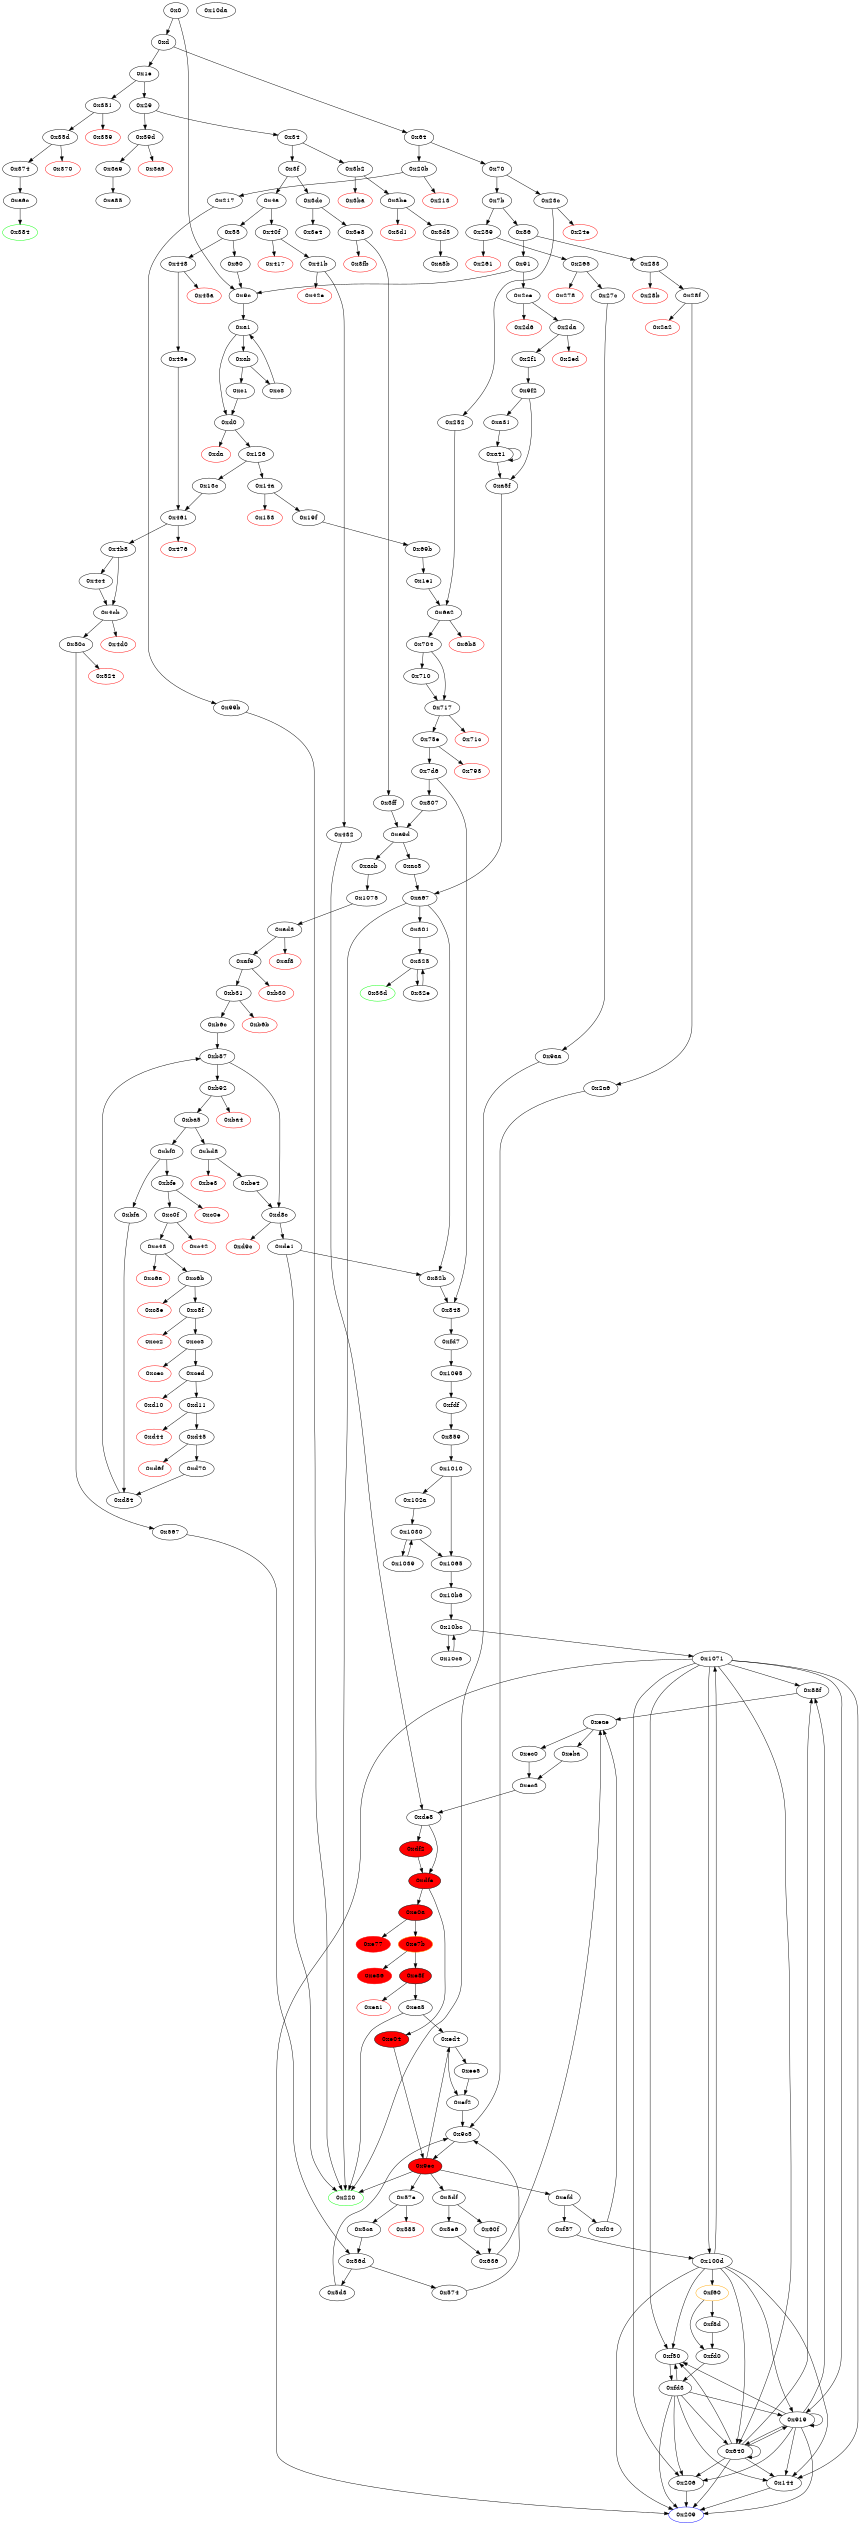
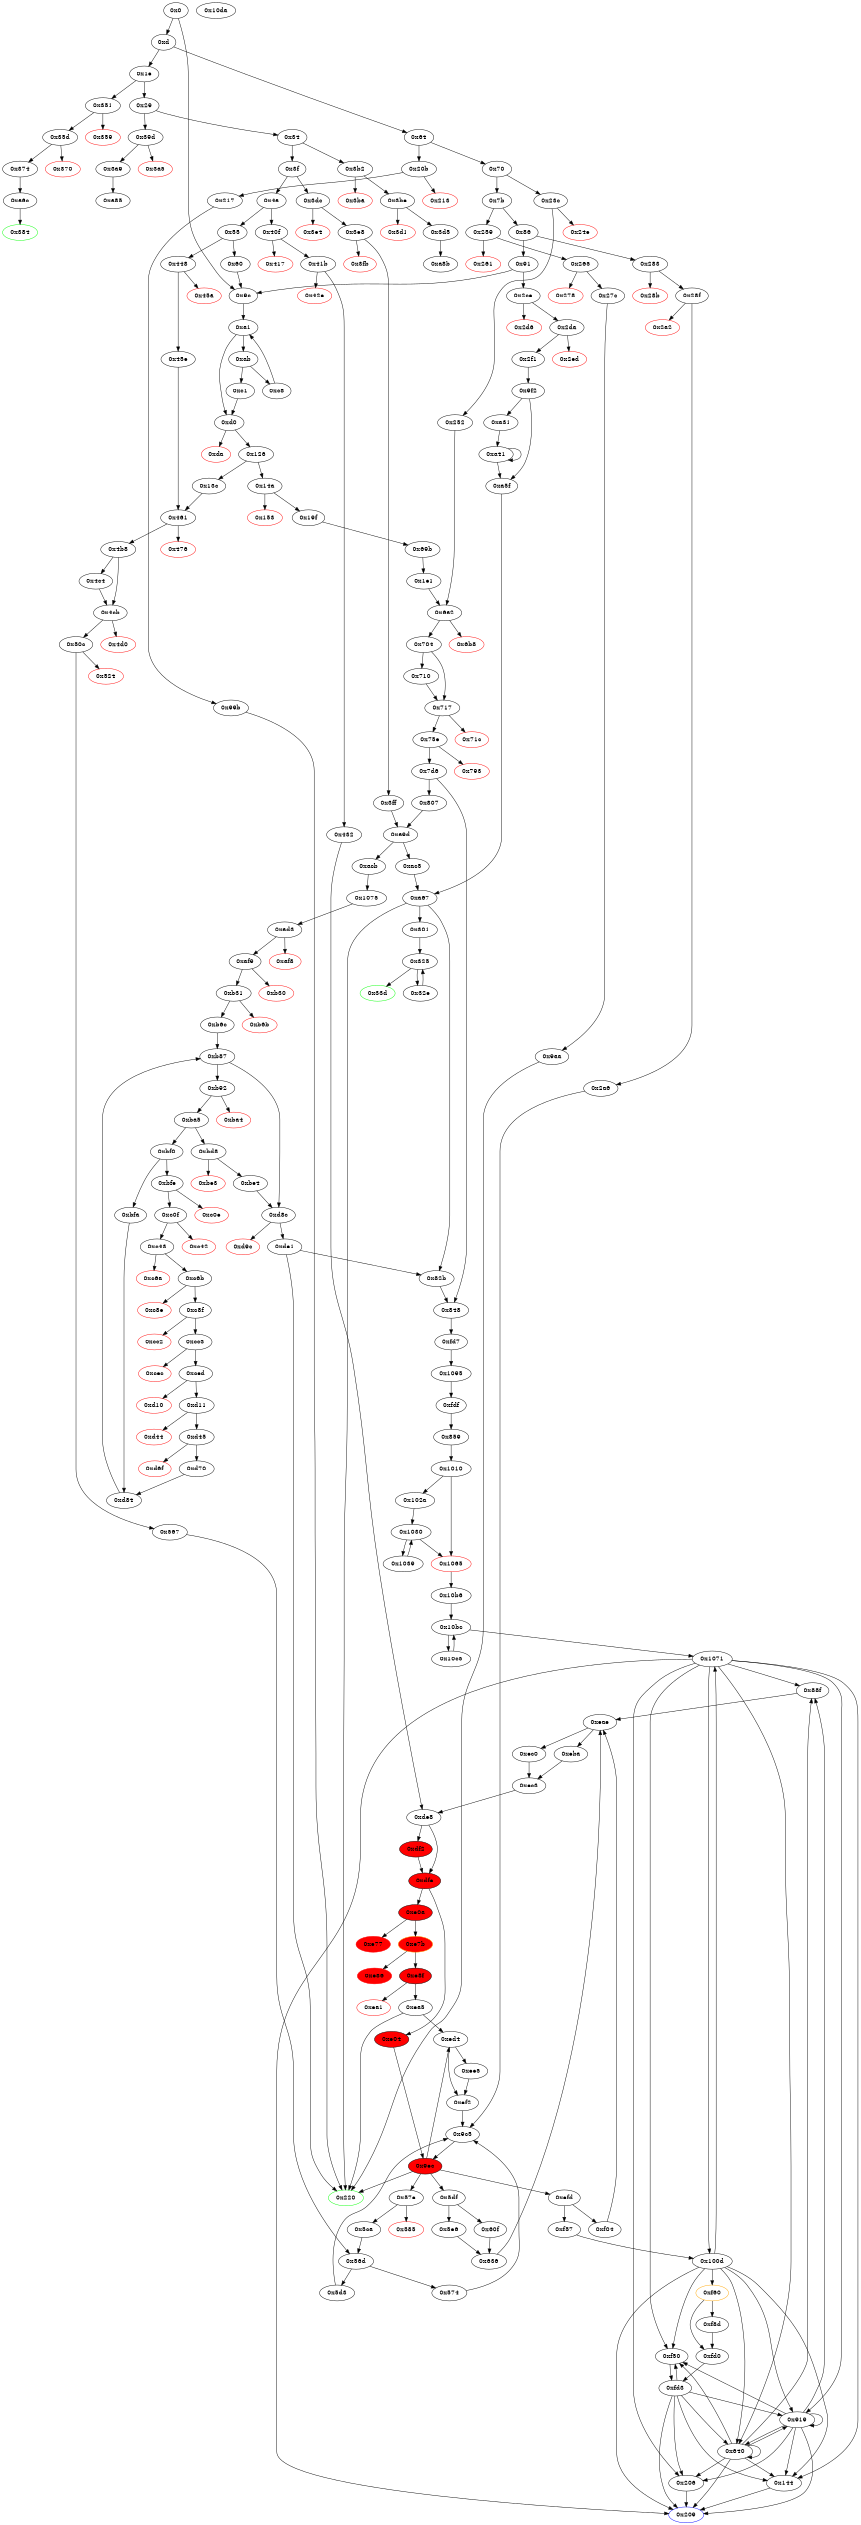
  digraph {
    node [fillcolor=white style=filled]
    "0x24e" [color=red]
    "0x23c"
    "0x252"
    "0x6a2"
    "0x88f"
    "0xeae"
    "0xec0"
    "0xeba"
    "0x220" [color=green]
    "0x9aa"
    "0x2f1"
    "0x9f2"
    "0xa5f"
    "0xa31"
    "0x3a5" [color=red]
    "0x39d"
    "0x3a9"
    "0xa85"
    "0xdfe" [fillcolor=red]
    "0xe0a" [fillcolor=red]
    "0xe04" [fillcolor=red]
    "0xe77" [color=red fillcolor=red]
    "0xe7b" [color=orange fillcolor=red]
    "0x9ec" [fillcolor=red]
    "0x60"
    "0x9c"
    "0xa1"
    "0x476" [color=red]
    "0xb6b" [color=red]
    "0x14a"
    "0x19f"
    "0x153" [color=red]
    "0x69b"
    "0xea1" [color=red]
    "0x9c5"
    "0xefd"
    "0x57e"
    "0xed4"
    "0x5df"
    "0xee5"
    "0xef2"
    "0xcec" [color=red]
    "0x27c"
    "0xbfa"
    "0xd84"
    "0xb87"
    "0xaf8" [color=red]
    "0xfd0"
    "0xfd3"
    "0xf50"
    "0x640"
    "0x206"
    "0x144"
    "0x209" [color=blue]
    "0x919"
    "0x3d1" [color=red]
-   "0x1065"
+   "0x1065" [color=red]
    "0x10b6"
    "0x10bc"
    "0xad3"
    "0xaf9"
    "0xb30" [color=red]
    "0xb31"
    "0x2da"
    "0x2ed" [color=red]
    "0xc43"
    "0xc6b"
    "0xc6a" [color=red]
    "0xc8e" [color=red]
    "0xc8f"
    "0x1e1"
    "0xfdf"
    "0x859"
    "0x1010"
    "0xa67"
    "0xa41"
    "0x1030"
    "0x1039"
    "0x102a"
    "0xd6f" [color=red]
    "0x6b8" [color=red]
    "0x524" [color=red]
    "0x4c4"
    "0x4cb"
    "0x4d0" [color=red]
    "0x50c"
    "0x278" [color=red]
    "0xd44" [color=red]
    "0xde1"
    "0x82b"
    "0x848"
    "0xe8f" [fillcolor=red]
    "0xe86" [color=red fillcolor=red]
-   "0x3e4" [color=black]
+   "0x3e4" [color=red]
    "0x3fb" [color=red]
    "0xd0"
    "0x126"
    "0xda" [color=red]
    "0x13c"
    "0x3be"
    "0x3d5"
    "0xa8b"
    "0x10da"
    "0x807"
    "0xa9d"
    "0xac5"
    "0xacb"
    "0x5ca"
    "0x56d"
    "0x574"
    "0x5d3"
    "0x71c" [color=red]
    "0xfd7"
    "0x301"
    "0x325"
    "0xab"
    "0xc1"
    "0xc8"
    "0x567"
    "0xea5"
    "0x461"
    "0x4b8"
    "0x370" [color=red]
    "0x35d"
    "0x374"
    "0xa6c"
    "0x5e6"
    "0x636"
    "0x55"
    "0x448"
    "0x45e"
    "0x45a" [color=red]
    "0xec3"
    "0xde8"
    "0xdf2" [fillcolor=red]
    "0x70"
    "0x7b"
    "0x86"
    "0x259"
    "0x1075"
    "0x60f"
    "0xb6c"
    "0xf04"
    "0xf57"
    "0x100d"
    "0x42e" [color=red]
    "0xba4" [color=red]
    "0xcc3"
    "0xcc2" [color=red]
    "0x3dc"
    "0x3e8"
    "0x3ff"
    "0x0"
    "0xd"
    "0x64"
    "0x1e"
    "0x2d6" [color=red]
    "0x33d" [color=green]
    "0x32e"
    "0xf60" [color=orange]
    "0xf8d"
    "0xd10" [color=red]
    "0x2a2" [color=red]
    "0x1095"
    "0x351"
    "0x359" [color=red]
    "0x417" [color=red]
    "0x4a"
    "0x40f"
    "0x41b"
    "0x213" [color=red]
    "0x20b"
    "0x217"
    "0x99b"
    "0x704"
    "0x710"
    "0x717"
    "0xd8c"
    "0xb92"
    "0xd9c" [color=red]
    "0xba5"
    "0xc0e" [color=red]
    "0x91"
    "0x2ce"
    "0x3ba" [color=red]
    "0xbf0"
    "0xbfe"
    "0xc0f"
    "0x10c5"
    "0x1071"
    "0x2a6"
    "0x432"
    "0x585" [color=red]
    "0x261" [color=red]
    "0x283"
    "0x28f"
    "0x28b" [color=red]
    "0xc42" [color=red]
    "0x3b2"
    "0xbe3" [color=red]
    "0xbd8"
    "0xbe4"
    "0x34"
    "0x3f"
    "0x384" [color=green]
    "0xced"
    "0x265"
    "0xd70"
    "0x29"
    "0xd11"
    "0xd45"
    "0x75e"
    "0x7d6"
    "0x793" [color=red]
    "0x23c" -> "0x24e"
    "0x23c" -> "0x252"
    "0x252" -> "0x6a2"
    "0x6a2" -> "0x6b8"
    "0x6a2" -> "0x704"
    "0x88f" -> "0xeae"
    "0xeae" -> "0xec0"
    "0xeae" -> "0xeba"
    "0xec0" -> "0xec3"
    "0xeba" -> "0xec3"
    "0x9aa" -> "0x220"
    "0x2f1" -> "0x9f2"
    "0x9f2" -> "0xa5f"
    "0x9f2" -> "0xa31"
    "0xa5f" -> "0xa67"
    "0xa31" -> "0xa41"
    "0x39d" -> "0x3a5"
    "0x39d" -> "0x3a9"
    "0x3a9" -> "0xa85"
    "0xdfe" -> "0xe0a"
    "0xdfe" -> "0xe04"
    "0xe0a" -> "0xe77"
    "0xe0a" -> "0xe7b"
    "0xe04" -> "0x9ec"
    "0xe7b" -> "0xe8f"
    "0xe7b" -> "0xe86"
    "0x9ec" -> "0x220"
    "0x9ec" -> "0xefd"
    "0x9ec" -> "0x57e"
    "0x9ec" -> "0xed4"
    "0x9ec" -> "0x5df"
    "0x60" -> "0x9c"
    "0x9c" -> "0xa1"
    "0xa1" -> "0xd0"
    "0xa1" -> "0xab"
    "0x14a" -> "0x19f"
    "0x14a" -> "0x153"
    "0x19f" -> "0x69b"
    "0x69b" -> "0x1e1"
    "0x9c5" -> "0x9ec"
    "0xefd" -> "0xf04"
    "0xefd" -> "0xf57"
    "0x57e" -> "0x5ca"
    "0x57e" -> "0x585"
    "0xed4" -> "0xee5"
    "0xed4" -> "0xef2"
    "0x5df" -> "0x5e6"
    "0x5df" -> "0x60f"
    "0xee5" -> "0xef2"
    "0xef2" -> "0x9c5"
    "0x27c" -> "0x9aa"
    "0xbfa" -> "0xd84"
    "0xd84" -> "0xb87"
    "0xb87" -> "0xd8c"
    "0xb87" -> "0xb92"
    "0xfd0" -> "0xfd3"
    "0xfd3" -> "0xf50"
    "0xfd3" -> "0x640"
    "0xfd3" -> "0x206"
    "0xfd3" -> "0x144"
    "0xfd3" -> "0x209"
    "0xfd3" -> "0x919"
    "0xf50" -> "0xfd3"
    "0x640" -> "0x88f"
    "0x640" -> "0xf50"
    "0x640" -> "0x640"
    "0x640" -> "0x206"
    "0x640" -> "0x144"
    "0x640" -> "0x209"
    "0x640" -> "0x919"
    "0x206" -> "0x209"
    "0x144" -> "0x209"
    "0x919" -> "0x88f"
    "0x919" -> "0xf50"
    "0x919" -> "0x640"
    "0x919" -> "0x206"
    "0x919" -> "0x144"
    "0x919" -> "0x209"
    "0x919" -> "0x919"
    "0x1065" -> "0x10b6"
    "0x10b6" -> "0x10bc"
    "0x10bc" -> "0x10c5"
    "0x10bc" -> "0x1071"
    "0xad3" -> "0xaf8"
    "0xad3" -> "0xaf9"
    "0xaf9" -> "0xb30"
    "0xaf9" -> "0xb31"
    "0xb31" -> "0xb6b"
    "0xb31" -> "0xb6c"
    "0x2da" -> "0x2f1"
    "0x2da" -> "0x2ed"
    "0xc43" -> "0xc6b"
    "0xc43" -> "0xc6a"
    "0xc6b" -> "0xc8e"
    "0xc6b" -> "0xc8f"
    "0xc8f" -> "0xcc3"
    "0xc8f" -> "0xcc2"
    "0x1e1" -> "0x6a2"
    "0xfdf" -> "0x859"
    "0x859" -> "0x1010"
    "0x1010" -> "0x1065"
    "0x1010" -> "0x102a"
    "0xa67" -> "0x220"
    "0xa67" -> "0x82b"
    "0xa67" -> "0x301"
    "0xa41" -> "0xa5f"
    "0xa41" -> "0xa41"
    "0x1030" -> "0x1065"
    "0x1030" -> "0x1039"
    "0x1039" -> "0x1030"
    "0x102a" -> "0x1030"
    "0x4c4" -> "0x4cb"
    "0x4cb" -> "0x4d0"
    "0x4cb" -> "0x50c"
    "0x50c" -> "0x524"
    "0x50c" -> "0x567"
    "0xde1" -> "0x220"
    "0xde1" -> "0x82b"
    "0x82b" -> "0x848"
    "0x848" -> "0xfd7"
    "0xe8f" -> "0xea1"
    "0xe8f" -> "0xea5"
    "0xd0" -> "0x126"
    "0xd0" -> "0xda"
    "0x126" -> "0x14a"
    "0x126" -> "0x13c"
    "0x13c" -> "0x461"
    "0x3be" -> "0x3d1"
    "0x3be" -> "0x3d5"
    "0x3d5" -> "0xa8b"
    "0x807" -> "0xa9d"
    "0xa9d" -> "0xac5"
    "0xa9d" -> "0xacb"
    "0xac5" -> "0xa67"
    "0xacb" -> "0x1075"
    "0x5ca" -> "0x56d"
    "0x56d" -> "0x574"
    "0x56d" -> "0x5d3"
    "0x574" -> "0x9c5"
    "0x5d3" -> "0x9c5"
    "0xfd7" -> "0x1095"
    "0x301" -> "0x325"
    "0x325" -> "0x33d"
    "0x325" -> "0x32e"
    "0xab" -> "0xc1"
    "0xab" -> "0xc8"
    "0xc1" -> "0xd0"
    "0xc8" -> "0xa1"
    "0x567" -> "0x56d"
    "0xea5" -> "0x220"
    "0xea5" -> "0xed4"
    "0x461" -> "0x476"
    "0x461" -> "0x4b8"
    "0x4b8" -> "0x4c4"
    "0x4b8" -> "0x4cb"
    "0x35d" -> "0x370"
    "0x35d" -> "0x374"
    "0x374" -> "0xa6c"
    "0xa6c" -> "0x384"
    "0x5e6" -> "0x636"
    "0x636" -> "0xeae"
    "0x55" -> "0x60"
    "0x55" -> "0x448"
    "0x448" -> "0x45e"
    "0x448" -> "0x45a"
    "0x45e" -> "0x461"
    "0xec3" -> "0xde8"
    "0xde8" -> "0xdfe"
    "0xde8" -> "0xdf2"
    "0xdf2" -> "0xdfe"
    "0x70" -> "0x23c"
    "0x70" -> "0x7b"
    "0x7b" -> "0x86"
    "0x7b" -> "0x259"
    "0x86" -> "0x91"
    "0x86" -> "0x283"
    "0x259" -> "0x261"
    "0x259" -> "0x265"
    "0x1075" -> "0xad3"
    "0x60f" -> "0x636"
    "0xb6c" -> "0xb87"
    "0xf04" -> "0xeae"
    "0xf57" -> "0x100d"
    "0x100d" -> "0xf50"
    "0x100d" -> "0x640"
    "0x100d" -> "0x144"
    "0x100d" -> "0x209"
    "0x100d" -> "0x919"
    "0x100d" -> "0xf60"
    "0x100d" -> "0x1071"
    "0xcc3" -> "0xcec"
    "0xcc3" -> "0xced"
    "0x3dc" -> "0x3e4"
    "0x3dc" -> "0x3e8"
    "0x3e8" -> "0x3fb"
    "0x3e8" -> "0x3ff"
    "0x3ff" -> "0xa9d"
    "0x0" -> "0x9c"
    "0x0" -> "0xd"
    "0xd" -> "0x64"
    "0xd" -> "0x1e"
    "0x64" -> "0x70"
    "0x64" -> "0x20b"
    "0x1e" -> "0x351"
    "0x1e" -> "0x29"
    "0x32e" -> "0x325"
    "0xf60" -> "0xfd0"
    "0xf60" -> "0xf8d"
    "0xf8d" -> "0xfd0"
    "0x1095" -> "0xfdf"
    "0x351" -> "0x35d"
    "0x351" -> "0x359"
    "0x4a" -> "0x55"
    "0x4a" -> "0x40f"
    "0x40f" -> "0x417"
    "0x40f" -> "0x41b"
    "0x41b" -> "0x42e"
    "0x41b" -> "0x432"
    "0x20b" -> "0x213"
    "0x20b" -> "0x217"
    "0x217" -> "0x99b"
    "0x99b" -> "0x220"
    "0x704" -> "0x710"
    "0x704" -> "0x717"
    "0x710" -> "0x717"
    "0x717" -> "0x71c"
    "0x717" -> "0x75e"
    "0xd8c" -> "0xde1"
    "0xd8c" -> "0xd9c"
    "0xb92" -> "0xba4"
    "0xb92" -> "0xba5"
    "0xba5" -> "0xbf0"
    "0xba5" -> "0xbd8"
    "0x91" -> "0x9c"
    "0x91" -> "0x2ce"
    "0x2ce" -> "0x2da"
    "0x2ce" -> "0x2d6"
    "0xbf0" -> "0xbfa"
    "0xbf0" -> "0xbfe"
    "0xbfe" -> "0xc0e"
    "0xbfe" -> "0xc0f"
    "0xc0f" -> "0xc43"
    "0xc0f" -> "0xc42"
    "0x10c5" -> "0x10bc"
    "0x1071" -> "0x88f"
    "0x1071" -> "0xf50"
    "0x1071" -> "0x640"
    "0x1071" -> "0x206"
    "0x1071" -> "0x144"
    "0x1071" -> "0x209"
    "0x1071" -> "0x919"
    "0x1071" -> "0x100d"
    "0x2a6" -> "0x9c5"
    "0x432" -> "0xde8"
    "0x283" -> "0x28f"
    "0x283" -> "0x28b"
    "0x28f" -> "0x2a2"
    "0x28f" -> "0x2a6"
    "0x3b2" -> "0x3be"
    "0x3b2" -> "0x3ba"
    "0xbd8" -> "0xbe3"
    "0xbd8" -> "0xbe4"
    "0xbe4" -> "0xd8c"
    "0x34" -> "0x3b2"
    "0x34" -> "0x3f"
    "0x3f" -> "0x3dc"
    "0x3f" -> "0x4a"
    "0xced" -> "0xd10"
    "0xced" -> "0xd11"
    "0x265" -> "0x27c"
    "0x265" -> "0x278"
    "0xd70" -> "0xd84"
    "0x29" -> "0x39d"
    "0x29" -> "0x34"
    "0xd11" -> "0xd44"
    "0xd11" -> "0xd45"
    "0xd45" -> "0xd6f"
    "0xd45" -> "0xd70"
    "0x75e" -> "0x7d6"
    "0x75e" -> "0x793"
    "0x7d6" -> "0x848"
    "0x7d6" -> "0x807"
  }
